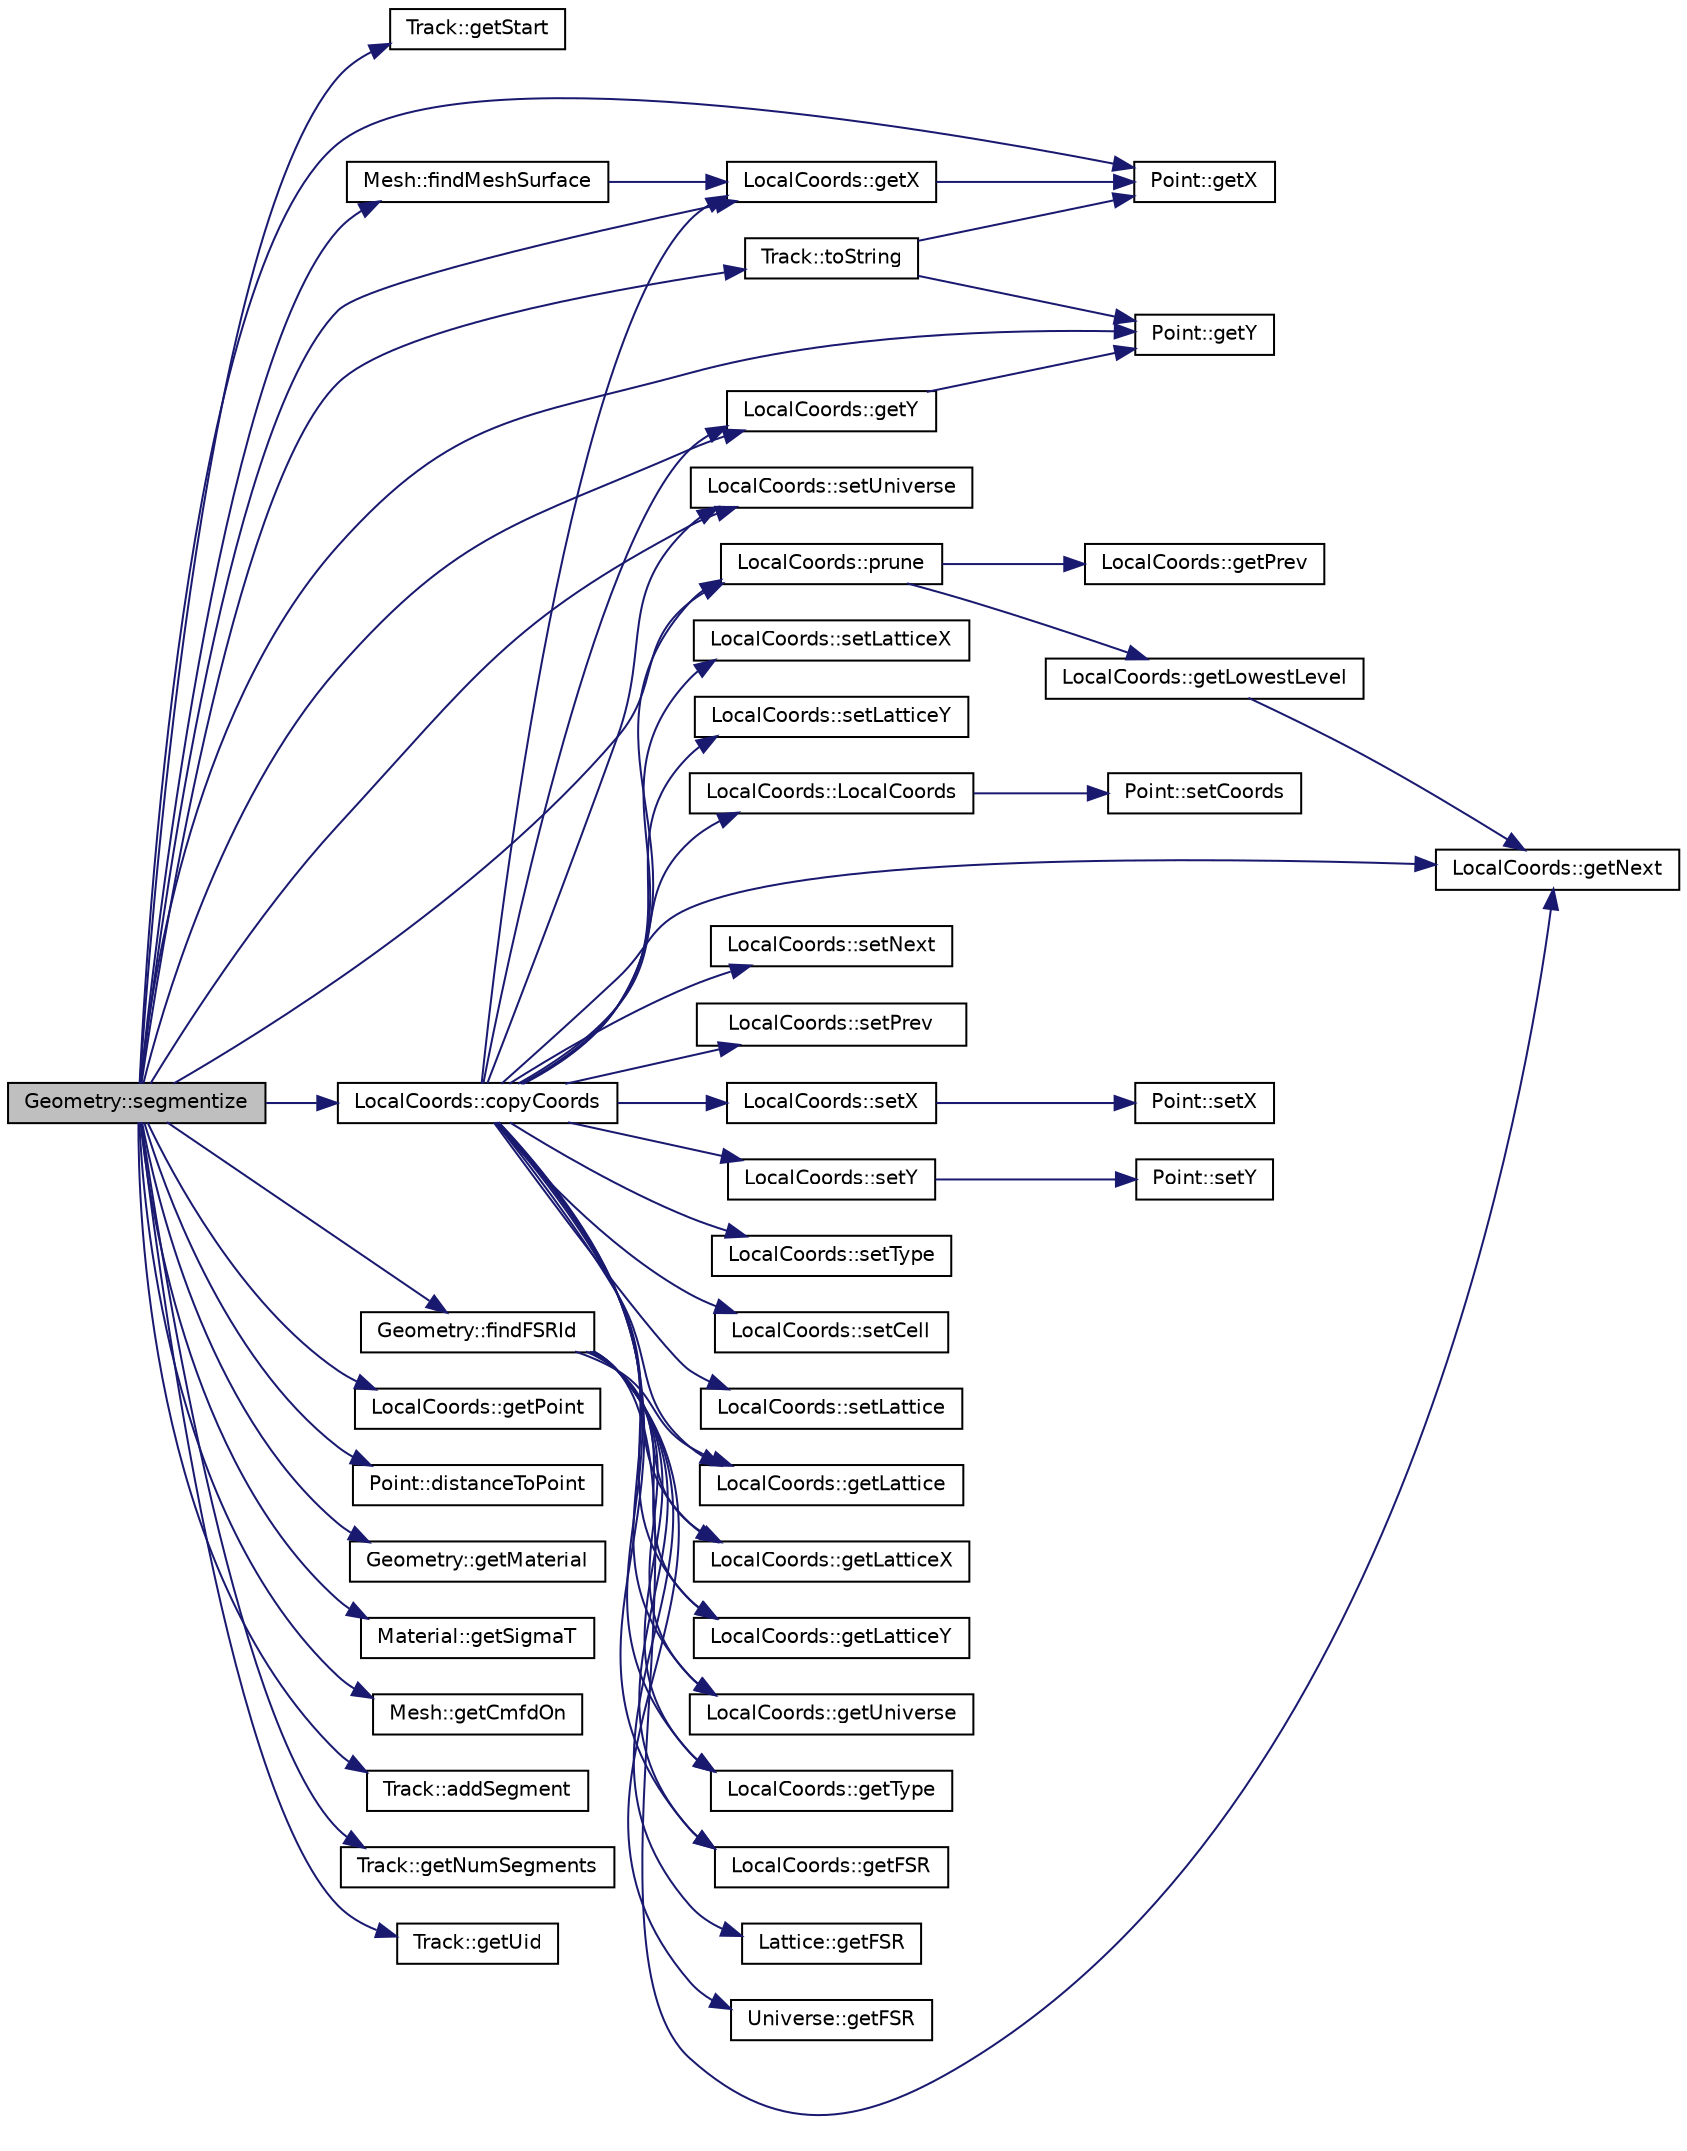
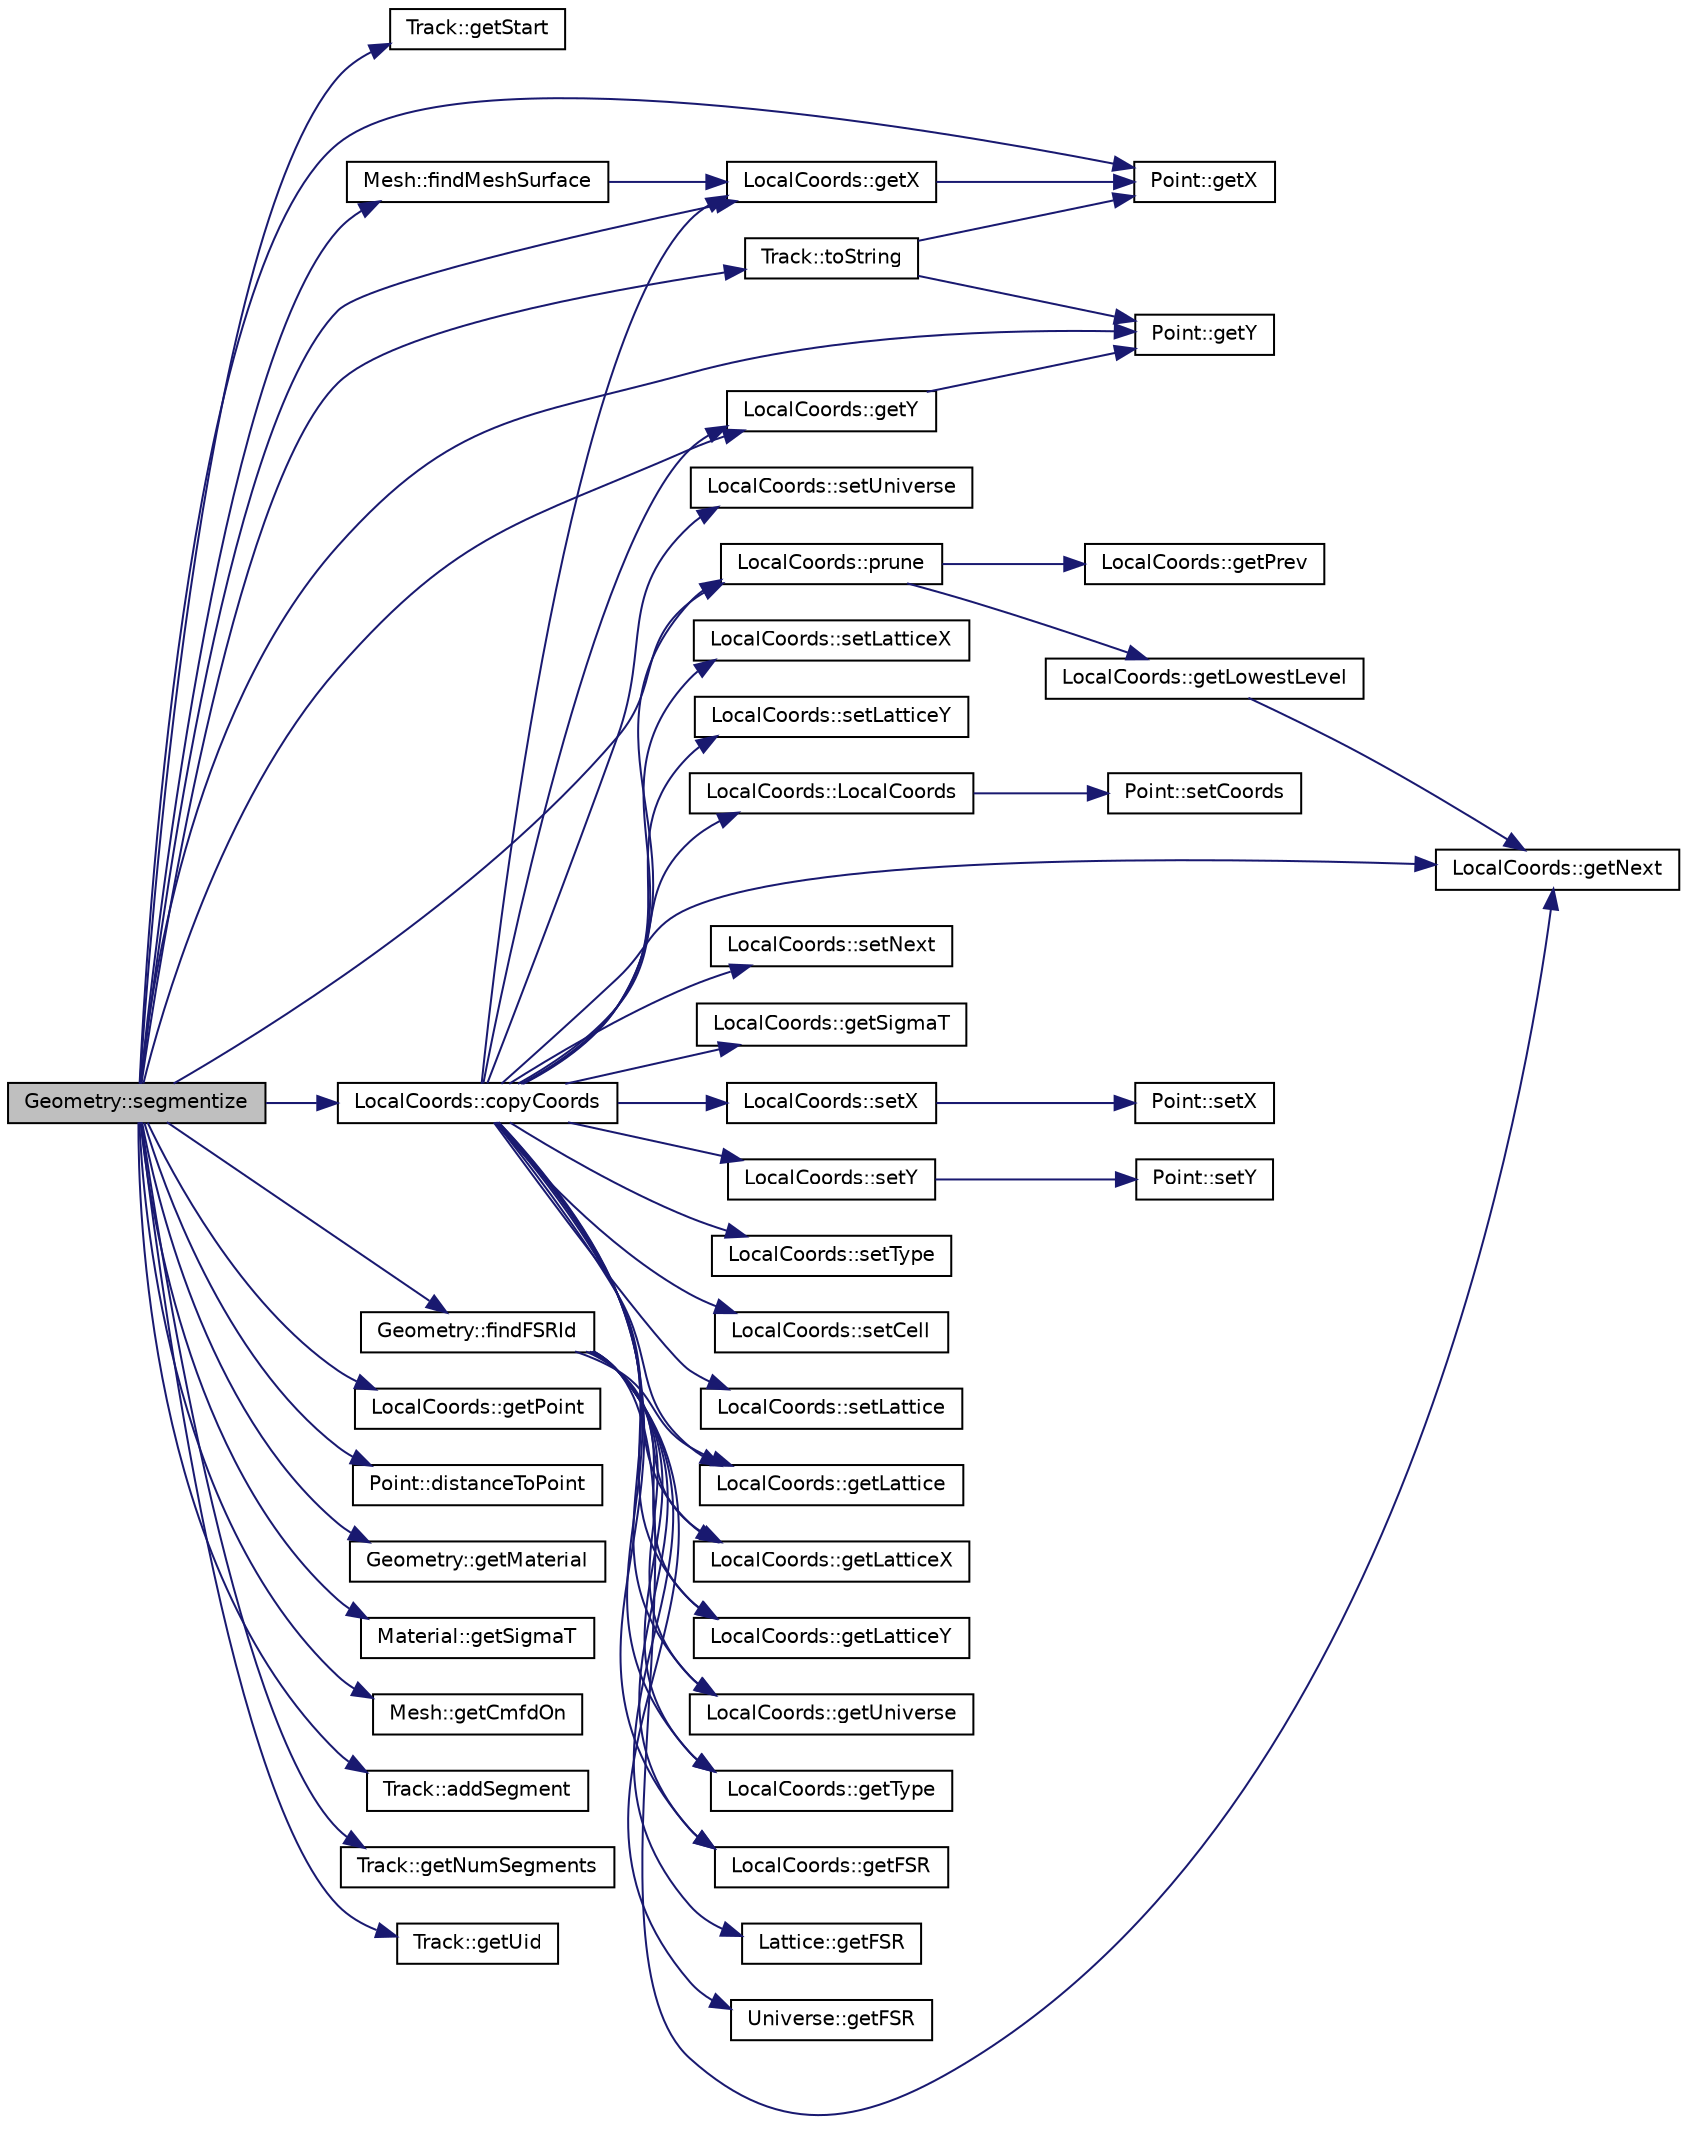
  digraph {
    rankdir=LR
    node [color=black fillcolor=white fontname=Helvetica fontsize=10 shape=record style=filled]
    edge [color=midnightblue fontname=Helvetica fontsize=10 labelfontname=Helvetica labelfontsize=10 style=solid]
    n1 [fillcolor=grey75 fontcolor=black height=0.2 label="Geometry::segmentize" width=0.4]
    n2 [height=0.2 label="Track::getStart" width=0.4]
    n3 [height=0.2 label="Point::getX" width=0.4]
    n4 [height=0.2 label="Point::getY" width=0.4]
    n5 [height=0.2 label="LocalCoords::setUniverse" width=0.4]
    n6 [height=0.2 label="Track::toString" width=0.4]
    n7 [height=0.2 label="LocalCoords::copyCoords" width=0.4]
    n8 [height=0.2 label="LocalCoords::prune" width=0.4]
    n9 [height=0.2 label="LocalCoords::getX" width=0.4]
    n10 [height=0.2 label="LocalCoords::getY" width=0.4]
    n11 [height=0.2 label="LocalCoords::getPoint" width=0.4]
    n12 [height=0.2 label="Point::distanceToPoint" width=0.4]
    n13 [height=0.2 label="Geometry::getMaterial" width=0.4]
    n14 [height=0.2 label="Material::getSigmaT" width=0.4]
    n15 [height=0.2 label="Geometry::findFSRId" width=0.4]
    n16 [height=0.2 label="Mesh::getCmfdOn" width=0.4]
    n17 [height=0.2 label="Mesh::findMeshSurface" width=0.4]
    n18 [height=0.2 label="Track::addSegment" width=0.4]
    n19 [height=0.2 label="Track::getNumSegments" width=0.4]
    n20 [height=0.2 label="Track::getUid" width=0.4]
    n21 [height=0.2 label="LocalCoords::getNext" width=0.4]
    n22 [height=0.2 label="LocalCoords::setNext" width=0.4]
    n23 [height=0.2 label="LocalCoords::setX" width=0.4]
    n24 [height=0.2 label="LocalCoords::setY" width=0.4]
    n25 [height=0.2 label="LocalCoords::getUniverse" width=0.4]
    n26 [height=0.2 label="LocalCoords::getType" width=0.4]
    n27 [height=0.2 label="LocalCoords::setType" width=0.4]
    n28 [height=0.2 label="LocalCoords::setCell" width=0.4]
    n29 [height=0.2 label="LocalCoords::getFSR" width=0.4]
    n30 [height=0.2 label="LocalCoords::setLattice" width=0.4]
    n31 [height=0.2 label="LocalCoords::getLattice" width=0.4]
    n32 [height=0.2 label="LocalCoords::setLatticeX" width=0.4]
    n33 [height=0.2 label="LocalCoords::getLatticeX" width=0.4]
    n34 [height=0.2 label="LocalCoords::setLatticeY" width=0.4]
    n35 [height=0.2 label="LocalCoords::getLatticeY" width=0.4]
    n36 [height=0.2 label="LocalCoords::LocalCoords" width=0.4]
-   n37 [height=0.2 label="LocalCoords::setPrev" width=0.4]
+   n37 [height=0.2 label="LocalCoords::getSigmaT" width=0.4]
    n38 [height=0.2 label="LocalCoords::getLowestLevel" width=0.4]
    n39 [height=0.2 label="LocalCoords::getPrev" width=0.4]
    n40 [height=0.2 label="Lattice::getFSR" width=0.4]
    n41 [height=0.2 label="Universe::getFSR" width=0.4]
    n42 [height=0.2 label="Point::setX" width=0.4]
    n43 [height=0.2 label="Point::setY" width=0.4]
    n44 [height=0.2 label="Point::setCoords" width=0.4]
    n1 -> n2
    n1 -> n3
    n1 -> n4
-   n1 -> n5
    n1 -> n6
    n1 -> n7
    n1 -> n8
    n1 -> n9
    n1 -> n10
    n1 -> n11
    n1 -> n12
    n1 -> n13
    n1 -> n14
    n1 -> n15
    n1 -> n16
    n1 -> n17
    n1 -> n18
    n1 -> n19
    n1 -> n20
    n6 -> n3
    n6 -> n4
    n7 -> n5
    n7 -> n8
    n7 -> n9
    n7 -> n10
    n7 -> n21
    n7 -> n22
    n7 -> n23
    n7 -> n24
    n7 -> n25
    n7 -> n26
    n7 -> n27
    n7 -> n28
    n7 -> n29
    n7 -> n30
    n7 -> n31
    n7 -> n32
    n7 -> n33
    n7 -> n34
    n7 -> n35
    n7 -> n36
    n7 -> n37
    n8 -> n38
    n8 -> n39
    n9 -> n3
    n10 -> n4
    n15 -> n21
    n15 -> n25
    n15 -> n26
    n15 -> n29
    n15 -> n31
    n15 -> n33
    n15 -> n35
    n15 -> n40
    n15 -> n41
    n17 -> n9
    n23 -> n42
    n24 -> n43
    n36 -> n44
    n38 -> n21
  }
